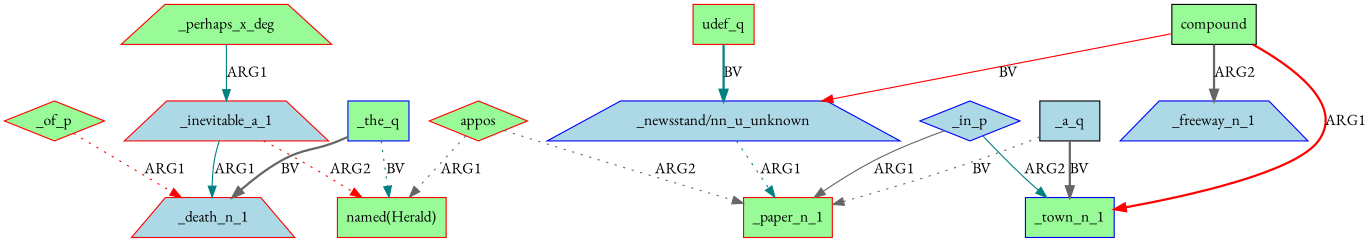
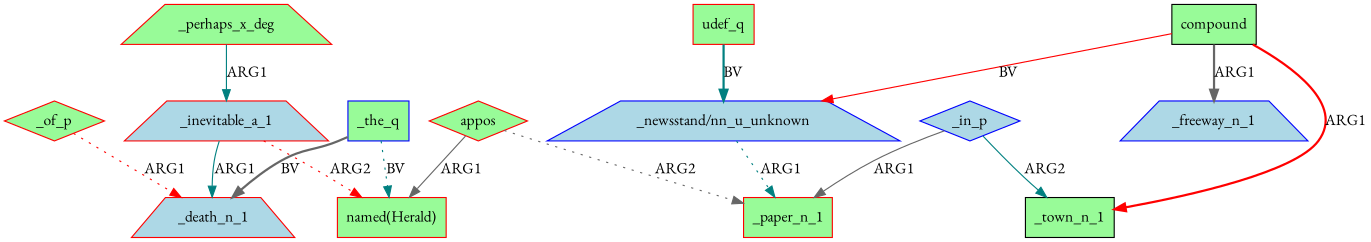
  digraph {
    fontname="EB Garamond"
    node [color=red fillcolor=palegreen fontname="EB Garamond" shape=box style=filled]
    edge [color=gray40 fontname="EB Garamond" style=dotted]
    _of_p [shape=diamond]
    _death_n_1 [fillcolor=lightblue shape=trapezium]
    _in_p [color=blue fillcolor=lightblue shape=diamond]
    _paper_n_1
-   _town_n_1 [color=blue]
+   _town_n_1 [color=black]
    compound [color=black]
    "_newsstand/nn_u_unknown" [color=blue fillcolor=lightblue shape=trapezium]
    _freeway_n_1 [color=blue fillcolor=lightblue shape=trapezium]
    _the_q [color=blue]
    "named(Herald)"
-   _a_q [color=black fillcolor=lightblue]
    _inevitable_a_1 [fillcolor=lightblue shape=trapezium]
    appos [shape=diamond]
    udef_q
    _perhaps_x_deg [shape=trapezium]
    _of_p -> _death_n_1 [color=red label=ARG1]
    _in_p -> _paper_n_1 [label=ARG1 style=solid]
    _in_p -> _town_n_1 [color=teal label=ARG2 style=solid]
    compound -> _town_n_1 [color=red label=ARG1 style=bold]
    compound -> "_newsstand/nn_u_unknown" [color=red label=BV style=solid]
-   compound -> _freeway_n_1 [label=ARG2 style=bold]
+   compound -> _freeway_n_1 [label=ARG1 style=bold]
    "_newsstand/nn_u_unknown" -> _paper_n_1 [color=teal label=ARG1]
    _the_q -> _death_n_1 [label=BV style=bold]
    _the_q -> "named(Herald)" [color=teal label=BV]
-   _a_q -> _paper_n_1 [label=BV]
-   _a_q -> _town_n_1 [label=BV style=bold]
    _inevitable_a_1 -> _death_n_1 [color=teal label=ARG1 style=solid]
    _inevitable_a_1 -> "named(Herald)" [color=red label=ARG2]
    appos -> _paper_n_1 [label=ARG2]
-   appos -> "named(Herald)" [label=ARG1]
+   appos -> "named(Herald)" [label=ARG1 style=solid]
    udef_q -> "_newsstand/nn_u_unknown" [color=teal label=BV style=bold]
    _perhaps_x_deg -> _inevitable_a_1 [color=teal label=ARG1 style=solid]
  }
